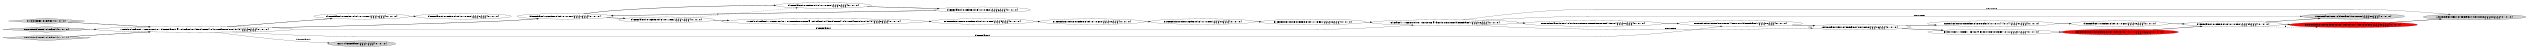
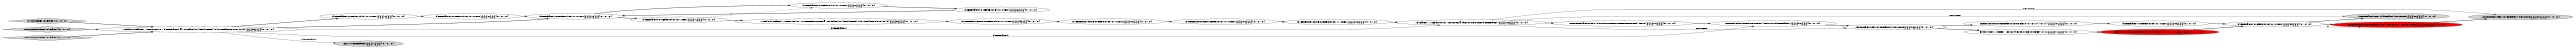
  digraph {
    fontname="DejaVu Sans"
    rankdir=LR
    node [fillcolor=white fontname="DejaVu Sans" shape=ellipse style=filled]
    edge [fontname="DejaVu Sans" style=bold]
    n1 [label="expectedTranspose.putEdgeValue(N1,N3,E31)@@@9@@@['1', '1', '0']"]
    n2 [label="expectedTranspose.putEdgeValue(N2,N1,E12)@@@10@@@['1', '1', '0']"]
    n3 [label="expectedTranspose.putEdgeValue(N1,N1,E11)@@@11@@@['1', '1', '0']"]
    n4 [label="expectedTranspose.putEdgeValue(N4,N3,E34)@@@12@@@['1', '1', '0']"]
    n5 [label="ValueGraph<Integer,String> transpose = Graphs.transpose(directedGraph)@@@13@@@['1', '1', '0']"]
    n6 [fillcolor=lightgray label="AbstractGraphTest.validateGraph(transpose)@@@21@@@['0', '1', '0']"]
    n7 [label="AbstractGraphTest.validateGraph(transpose)@@@16@@@['1', '1', '0']"]
    n8 [fillcolor=lightgray label="AbstractGraphTest.validateGraph(transpose)@@@20@@@['1', '0', '0']"]
    n9 [label="assertThat(Graphs.equivalent(transpose,expectedTranspose)).isTrue()@@@14@@@['1', '1', '0']"]
    n10 [label="directedGraph.putEdgeValue(N1,N1,E11)@@@4@@@['1', '1', '1']"]
    n11 [label="directedGraph.putEdgeValue(N1,N2,E12)@@@5@@@['0', '0', '1']"]
    n12 [label="directedGraph.putEdgeValue(N3,N4,E34)@@@7@@@['1', '1', '0']"]
    n13 [label="directedGraph.putEdgeValue(N2,N1,E21)@@@6@@@['0', '0', '1']"]
    n14 [label="MutableValueGraph<Integer,String> expectedTranspose = ValueGraphBuilder.directed().allowsSelfLoops(true).build()@@@8@@@['1', '1', '0']"]
    n15 [label="EndpointPair<Integer> pair12 = EndpointPair.ordered(N1,N2)@@@17@@@['0', '1', '0']"]
    n16 [label="assertThat(transpose.edgeValueOrDefault(N1,N2,null)).isNull()@@@17@@@['1', '0', '0']"]
    n17 [label="assertThat(transpose(transpose)).isSameAs(directedGraph)@@@15@@@['1', '1', '0']"]
    n18 [label="directedGraph.putEdgeValue(N1,N2,E12)@@@5@@@['1', '1', '0']"]
    n19 [fillcolor=red label="assertThat(transpose.edgeValues().get(pair12)).isNull()@@@18@@@['0', '1', '0']"]
    n20 [label="directedGraph.putEdgeValue(N2,N1,E21)@@@19@@@['1', '1', '0']"]
    n21 [fillcolor=red label="assertThat(transpose.edgeValues().get(pair12)).isEqualTo(E21)@@@20@@@['0', '1', '0']"]
    n22 [fillcolor=lightgray label="buildDirectedValueGraph['0', '0', '1']" shape=diamond]
    n23 [label="MutableValueGraph<Integer,String> directedGraph = ValueGraphBuilder.directed().allowsSelfLoops(true).build()@@@3@@@['1', '1', '1']"]
    n24 [label="directedGraph.putEdgeValue(N3,N1,E31)@@@4@@@['1', '1', '0']"]
    n25 [fillcolor=lightgray label="return directedGraph@@@7@@@['0', '0', '1']"]
    n26 [label="directedGraph.putEdgeValue(N2,N1,E21)@@@18@@@['1', '0', '0']"]
    n27 [fillcolor=lightgray label="transpose_directedValueGraph['0', '1', '0']" shape=diamond]
    n28 [fillcolor=lightgray label="transpose_directedValueGraph['1', '0', '0']" shape=diamond]
    n1 -> n2
    n2 -> n3
    n3 -> n4
    n4 -> n5
    n5 -> n6 [label=transpose style=solid]
    n5 -> n7 [label=transpose style=solid]
    n5 -> n8 [label=transpose style=solid]
    n5 -> n9
    n7 -> n15
    n7 -> n16
    n9 -> n17
    n10 -> n11
    n10 -> n12
    n11 -> n13
    n12 -> n11 [label=7 style=dashed]
    n12 -> n14
    n13 -> n10
    n14 -> n1
    n15 -> n19
    n16 -> n26
    n17 -> n7
+   n18 -> n10
    n19 -> n20
    n20 -> n8
    n20 -> n21
    n20 -> n21 [label=0 style=dashed]
    n21 -> n6
    n22 -> n23
    n23 -> n5 [label=directedGraph style=solid]
    n23 -> n10
    n23 -> n17 [label=directedGraph style=solid]
    n23 -> n24
    n23 -> n25 [label=directedGraph style=solid]
    n24 -> n18
    n26 -> n20
    n27 -> n23
    n28 -> n23
  }
